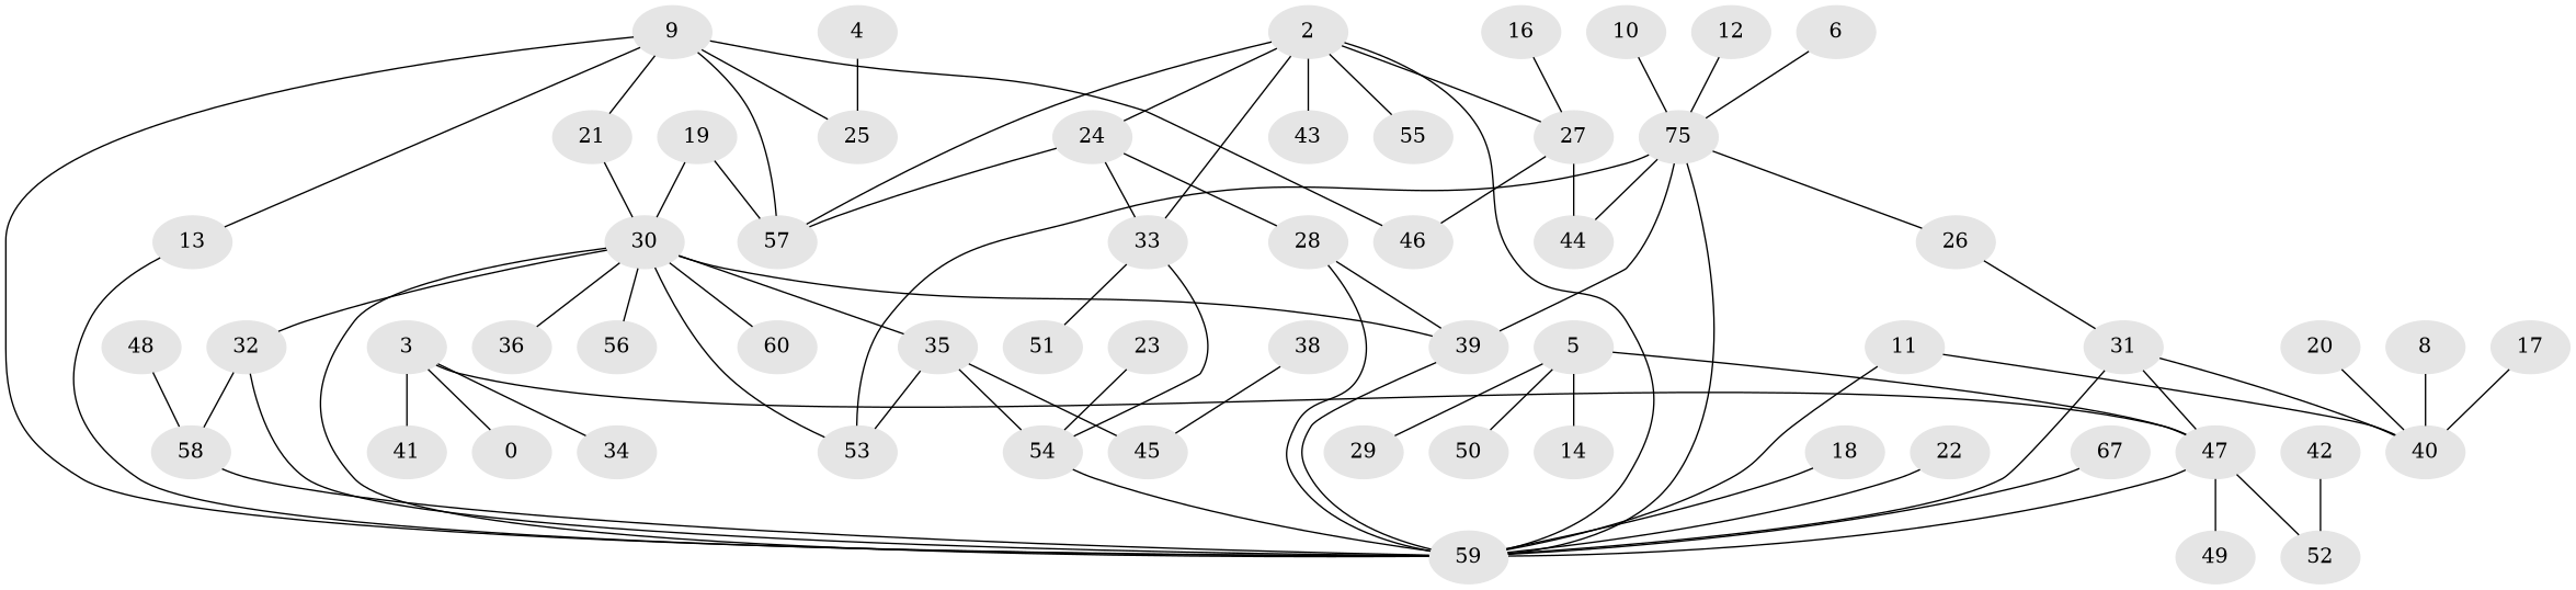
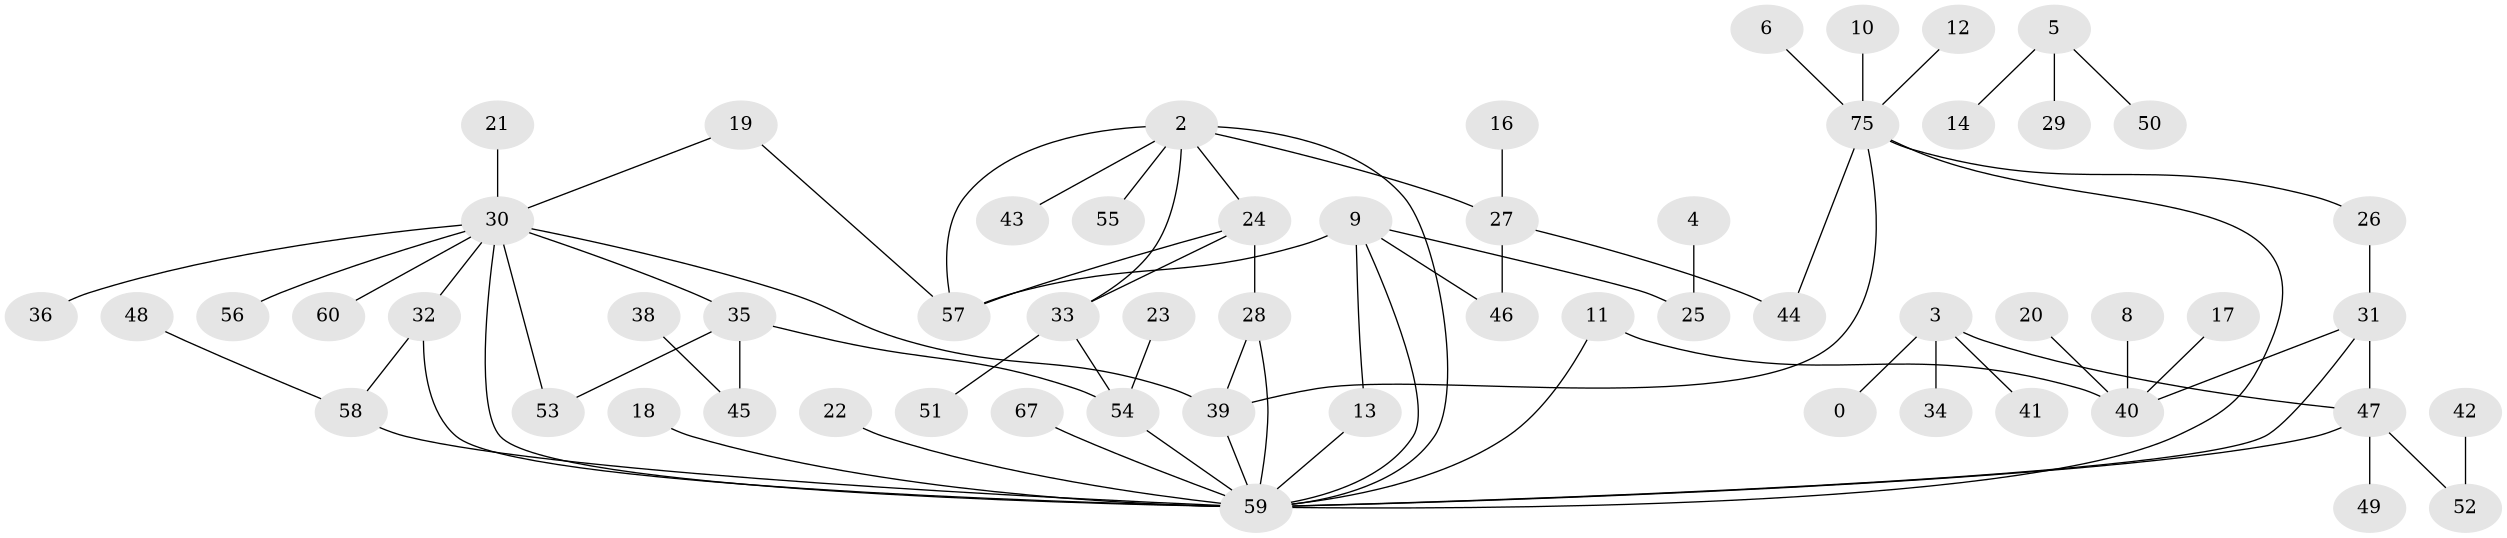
  graph {
    node [color=gray90 style=filled]
    edge [weight=1.0]
    n1 [label=75]
    59
    26
    39
    44
    53
    2
    24
    27
    33
    43
    55
    57
    28
    46
    54
    51
    n18 [label=0]
    3
    34
    41
    47
    52
    49
    4
    25
    5
    14
    29
    50
    6
    8
    40
    9
    13
    21
    30
    10
    11
    12
    31
    16
    17
    18
    19
    32
    35
    36
    56
    60
    20
    22
    23
    58
    45
    n56 [label=67]
    38
    42
    48
    n1 -- 59
    n1 -- 26
    n1 -- 39 [weight=2.0]
    n1 -- 44
-   n1 -- 53
    26 -- 31
    39 -- 59
    2 -- 59
    2 -- 24
    2 -- 27
    2 -- 33
    2 -- 43
    2 -- 55
    2 -- 57
    24 -- 33
    24 -- 57
    24 -- 28
    27 -- 44
    27 -- 46
    33 -- 54
    33 -- 51
    28 -- 59
    28 -- 39
    54 -- 59
    3 -- n18
    3 -- 34
    3 -- 41
    3 -- 47
    47 -- 59 [weight=2.0]
    47 -- 52
    47 -- 49
    4 -- 25
-   5 -- 47
    5 -- 14
    5 -- 29
    5 -- 50
    6 -- n1
    8 -- 40
    9 -- 59
    9 -- 57
    9 -- 46
    9 -- 25
    9 -- 13
-   9 -- 21
    13 -- 59
    21 -- 30
    30 -- 59
    30 -- 39
    30 -- 53
    30 -- 32
    30 -- 35
    30 -- 36
    30 -- 56
    30 -- 60
    10 -- n1
    11 -- 59
    11 -- 40
    12 -- n1
    31 -- 59
    31 -- 47
    31 -- 40
    16 -- 27
    17 -- 40
    18 -- 59
    19 -- 57
    19 -- 30
    32 -- 59
    32 -- 58
    35 -- 53
    35 -- 54
    35 -- 45
    20 -- 40
    22 -- 59
    23 -- 54
    58 -- 59 [weight=2.0]
    n56 -- 59
    38 -- 45
    42 -- 52
    48 -- 58
  }
